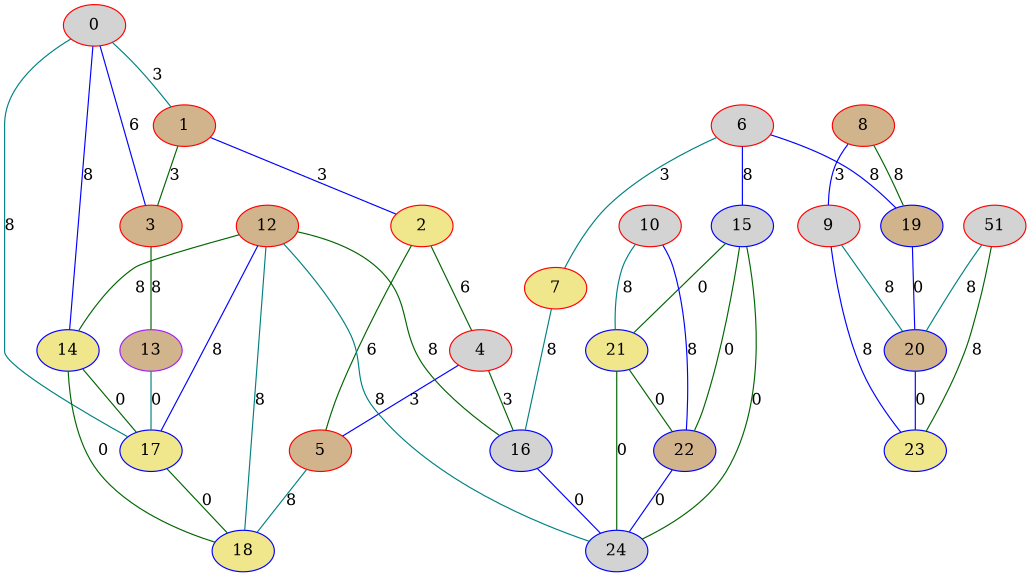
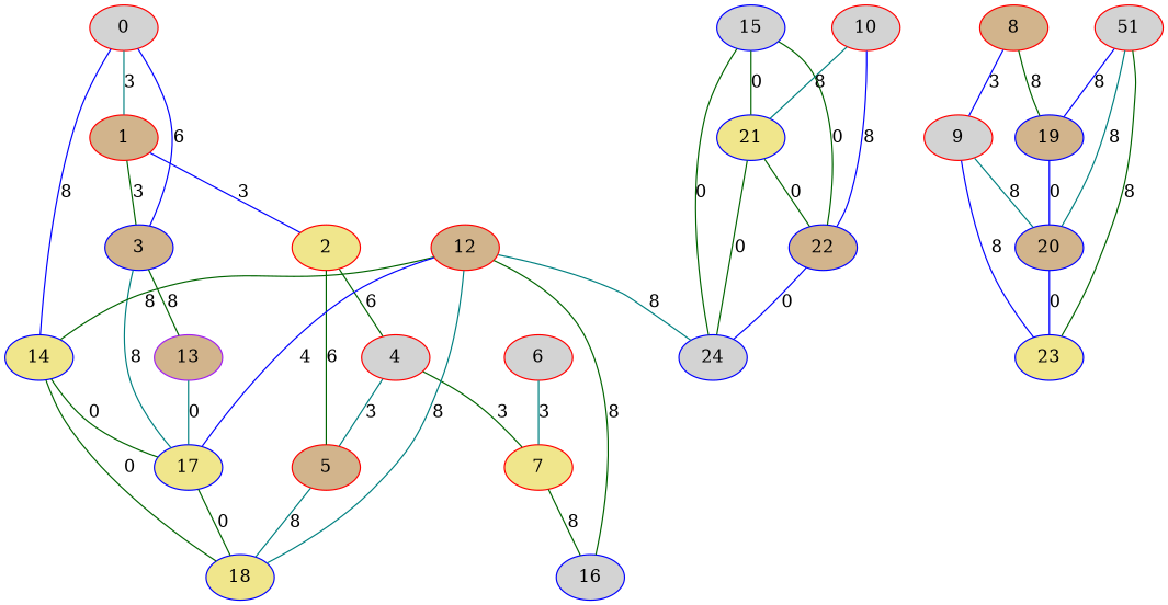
  graph {
    node [color=red fillcolor=tan style=filled weight=1]
    edge [color=darkgreen]
    1
    0 [fillcolor=lightgrey]
-   3
+   3 [color=blue]
    14 [color=blue fillcolor=khaki weight=3]
    2 [fillcolor=khaki]
    13 [color=purple weight=4]
    17 [color=blue fillcolor=khaki weight=3]
    18 [color=blue fillcolor=khaki weight=3]
    4 [fillcolor=lightgrey]
    5
    7 [fillcolor=khaki]
    6 [fillcolor=lightgrey]
    15 [color=blue fillcolor=lightgrey weight=3]
    16 [color=blue fillcolor=lightgrey weight=3]
    21 [color=blue fillcolor=khaki weight=3]
    22 [color=blue weight=3]
    24 [color=blue fillcolor=lightgrey weight=3]
    8
    9 [fillcolor=lightgrey]
    19 [color=blue weight=3]
    20 [color=blue weight=3]
    23 [color=blue fillcolor=khaki weight=3]
    10 [fillcolor=lightgrey]
    n24 [fillcolor=lightgrey label=51]
    12
    1 -- 3 [label=3]
    1 -- 2 [color=blue label=3]
    0 -- 1 [color=teal label=3]
    0 -- 3 [color=blue label=6]
    0 -- 14 [color=blue label=8]
    3 -- 13 [label=8]
-   0 -- 17 [color=teal label=8]
+   3 -- 17 [color=teal label=8]
    14 -- 17 [label=0]
    14 -- 18 [label=0]
    2 -- 4 [label=6]
    2 -- 5 [label=6]
    13 -- 17 [color=teal label=0]
    17 -- 18 [label=0]
-   4 -- 5 [color=blue label=3]
-   4 -- 16 [label=3]
+   4 -- 5 [color=teal label=3]
+   4 -- 7 [label=3]
    5 -- 18 [color=teal label=8]
-   7 -- 16 [color=teal label=8]
+   7 -- 16 [label=8]
    6 -- 7 [color=teal label=3]
-   6 -- 15 [color=blue label=8]
    15 -- 21 [label=0]
    15 -- 22 [label=0]
    15 -- 24 [label=0]
-   16 -- 24 [color=blue label=0]
    21 -- 22 [label=0]
    21 -- 24 [label=0]
    22 -- 24 [color=blue label=0]
    8 -- 9 [color=blue label=3]
    8 -- 19 [label=8]
    9 -- 20 [color=teal label=8]
    9 -- 23 [color=blue label=8]
    19 -- 20 [color=blue label=0]
    20 -- 23 [color=blue label=0]
    10 -- 21 [color=teal label=8]
    10 -- 22 [color=blue label=8]
-   6 -- 19 [color=blue label=8]
+   n24 -- 19 [color=blue label=8]
    n24 -- 20 [color=teal label=8]
    n24 -- 23 [label=8]
    12 -- 14 [label=8]
-   12 -- 17 [color=blue label=8]
+   12 -- 17 [color=blue label=4]
    12 -- 18 [color=teal label=8]
    12 -- 16 [label=8]
    12 -- 24 [color=teal label=8]
  }
